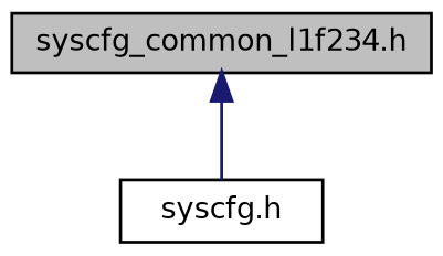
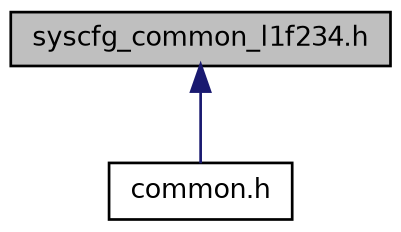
  digraph {
    node [color=black fontname=Helvetica fontsize=10 shape=record style=filled]
    n1 [fillcolor=grey75 fontcolor=black height=0.2 label="syscfg_common_l1f234.h" width=0.4]
-   n2 [fillcolor=white height=0.2 label="syscfg.h" width=0.4]
+   n2 [fillcolor=white height=0.2 label="common.h" width=0.4]
    n1 -> n2 [color=midnightblue dir=back fontname=Helvetica fontsize=10 labelfontname=Helvetica labelfontsize=10 style=solid]
  }
